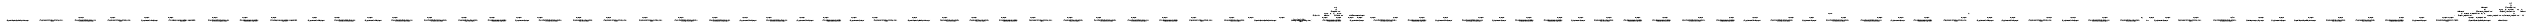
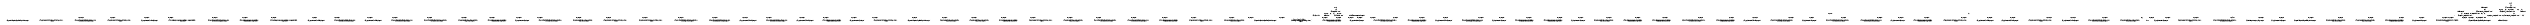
  digraph {
    n1 [label="(Call,assert(exception != (ExceptionInfo *) NULL))"]
    n2 [label="(Call,exception != (ExceptionInfo *) NULL)"]
    n3 [label="(MethodReturn,static Block *)"]
    n4 [label="(Block,)"]
    n5 [label="(Call,CloneImage(image,image->extract_info.width,1,MagickFalse,\n    exception))"]
    n6 [label="(Call,OpenBlob(image_info,image,ReadBinaryBlobMode,exception))"]
    n7 [label="(Call,(ExceptionInfo *) NULL)"]
    n8 [label="(Call,(Image *) NULL)"]
    n9 [label="(Identifier,NULL)"]
    n10 [label="(Call,(QuantumInfo *) NULL)"]
    n11 [label="(MethodParameterIn,ExceptionInfo *exception)"]
    n12 [label="(Call,SyncAuthenticPixels(image,exception))"]
    n13 [label="(Call,GetAuthenticPixels(canvas_image,0,0,canvas_image->columns,1,\n              exception))"]
    n14 [label="(Call,GetVirtualPixels(canvas_image,canvas_image->extract_info.x,0,\n                canvas_image->columns,1,exception))"]
    n15 [label="(Call,InheritException(exception,&image->exception))"]
    n16 [label="(Call,SyncAuthenticPixels(image,exception))"]
    n17 [label="(Call,OpenBlob(image_info,image,ReadBinaryBlobMode,exception))"]
    n18 [label="(Call,GetAuthenticPixels(image,0,y-image->extract_info.y,\n                image->columns,1,exception))"]
    n19 [label="(Call,GetAuthenticPixels(image,0,y-image->extract_info.y,\n                  image->columns,1,exception))"]
    n20 [label="(Call,ThrowFileException(exception,CorruptImageError,\n                    \"UnexpectedEndOfFile\",image->filename))"]
    n21 [label="(Call,SyncAuthenticPixels(image,exception))"]
    n22 [label="(Call,OpenBlob(image_info,image,ReadBinaryBlobMode,exception))"]
    n23 [label="(Call,GetAuthenticPixels(canvas_image,0,0,canvas_image->columns,1,\n            exception))"]
    n24 [label="(Call,ImportQuantumPixels(canvas_image,(CacheView *) NULL,\n            quantum_info,RedQuantum,pixels,exception))"]
    n25 [label="(Call,GetAuthenticPixels(canvas_image,0,0,canvas_image->columns,1,\n                exception))"]
    n26 [label="(Call,SyncAuthenticPixels(canvas_image,exception))"]
    n27 [label="(Call,ThrowFileException(exception,CorruptImageError,\"UnexpectedEndOfFile\",\n          image->filename))"]
    n28 [label="(Call,ImportQuantumPixels(canvas_image,(CacheView *) NULL,\n              quantum_info,quantum_type,pixels,exception))"]
    n29 [label="(Call,ThrowFileException(exception,CorruptImageError,\n                \"UnexpectedEndOfFile\",image->filename))"]
    n30 [label="(Call,ThrowFileException(exception,CorruptImageError,\"UnexpectedEndOfFile\",\n            image->filename))"]
    n31 [label="(Call,SyncAuthenticPixels(canvas_image,exception))"]
    n32 [label="(Call,ImportQuantumPixels(canvas_image,(CacheView *) NULL,\n                quantum_info,BlueQuantum,pixels,exception))"]
    n33 [label="(Call,SyncAuthenticPixels(canvas_image,exception))"]
    n34 [label="(Call,ImportQuantumPixels(canvas_image,(CacheView *) NULL,\n            quantum_info,RedQuantum,pixels,exception))"]
    n35 [label="(Call,GetVirtualPixels(canvas_image,canvas_image->extract_info.x,0,\n                canvas_image->columns,1,exception))"]
    n36 [label="(Call,GetAuthenticPixels(image,0,y-image->extract_info.y,\n                    image->columns,1,exception))"]
    n37 [label="(Call,ThrowFileException(exception,CorruptImageError,\n                \"UnexpectedEndOfFile\",image->filename))"]
    n38 [label="(Call,SyncAuthenticPixels(image,exception))"]
    n39 [label="(Call,GetVirtualPixels(canvas_image,canvas_image->extract_info.x,0,\n                canvas_image->columns,1,exception))"]
    n40 [label="(Call,GetAuthenticPixels(image,0,y-image->extract_info.y,\n                image->columns,1,exception))"]
    n41 [label="(Call,GetAuthenticPixels(canvas_image,0,0,canvas_image->columns,1,\n            exception))"]
    n42 [label="(Call,GetAuthenticPixels(canvas_image,0,0,canvas_image->columns,1,\n            exception))"]
    n43 [label="(Call,GetVirtualPixels(canvas_image,canvas_image->extract_info.x,0,\n                canvas_image->columns,1,exception))"]
    n44 [label="(Call,ImportQuantumPixels(canvas_image,(CacheView *) NULL,\n            quantum_info,GreenQuantum,pixels,exception))"]
    n45 [label="(Call,SyncAuthenticPixels(canvas_image,exception))"]
    n46 [label="(Call,ImportQuantumPixels(canvas_image,(CacheView *) NULL,\n            quantum_info,BlueQuantum,pixels,exception))"]
    n47 [label="(Call,SyncAuthenticPixels(canvas_image,exception))"]
    n48 [label="(Call,ThrowFileException(exception,CorruptImageError,\n                \"UnexpectedEndOfFile\",image->filename))"]
    n49 [label="(Call,SyncAuthenticPixels(image,exception))"]
    n50 [label="(Call,GetAuthenticPixels(canvas_image,0,0,canvas_image->columns,1,\n            exception))"]
    n51 [label="(Call,OpenBlob(image_info,image,ReadBinaryBlobMode,exception))"]
    n52 [label="(Call,GetAuthenticPixels(image,0,y-image->extract_info.y,\n                    image->columns,1,exception))"]
    n53 [label="(Call,GetAuthenticPixels(image,0,y-image->extract_info.y,\n                image->columns,1,exception))"]
    n54 [label="(Call,ThrowFileException(exception,CorruptImageError,\n                \"UnexpectedEndOfFile\",image->filename))"]
    n55 [label="(Call,GetAuthenticPixels(canvas_image,0,0,canvas_image->columns,1,\n                exception))"]
    n56 [label="(Call,GetAuthenticPixels(image,0,y-image->extract_info.y,\n                image->columns,1,exception))"]
    n57 [label="(Call,GetVirtualPixels(canvas_image,canvas_image->extract_info.x,\n                  0,canvas_image->columns,1,exception))"]
    n58 [label="(Call,ImportQuantumPixels(canvas_image,(CacheView *) NULL,\n            quantum_info,BlueQuantum,pixels,exception))"]
    n59 [label="(Call,ThrowFileException(exception,CorruptImageError,\n                  \"UnexpectedEndOfFile\",image->filename))"]
    n60 [label="(Call,GetAuthenticPixels(canvas_image,0,0,canvas_image->columns,1,\n            exception))"]
    n61 [label="(Call,QueueAuthenticPixels(image,0,y-image->extract_info.y,\n                image->columns,1,exception))"]
    n62 [label="(Call,OpenBlob(image_info,image,ReadBinaryBlobMode,exception))"]
    n63 [label="(Call,GetVirtualPixels(canvas_image,\n                    canvas_image->extract_info.x,0,canvas_image->columns,1,\n                    exception))"]
    n64 [label="(Call,ThrowFileException(exception,CorruptImageError,\n                      \"UnexpectedEndOfFile\",image->filename))"]
    n65 [label="(Call,SyncAuthenticPixels(image,exception))"]
    n66 [label="(Call,GetVirtualPixels(canvas_image,canvas_image->extract_info.x,0,\n                canvas_image->columns,1,exception))"]
    n67 [label="(Call,ThrowFileException(exception,CorruptImageError,\n                \"UnexpectedEndOfFile\",image->filename))"]
    n68 [label="(Call,SyncAuthenticPixels(canvas_image,exception))"]
    n69 [label="(Call,ImportQuantumPixels(canvas_image,(CacheView *) NULL,\n                quantum_info,AlphaQuantum,pixels,exception))"]
    n70 [label="(Call,SyncAuthenticPixels(image,exception))"]
    n71 [label="(Call,ThrowFileException(exception,CorruptImageError,\n                    \"UnexpectedEndOfFile\",image->filename))"]
    n72 [label="(Call,ThrowFileException(exception,CorruptImageError,\n                \"UnexpectedEndOfFile\",image->filename))"]
    n73 [label="(Call,SyncAuthenticPixels(image,exception))"]
    n74 [label="(Call,GetAuthenticPixels(image,0,y-image->extract_info.y,\n                image->columns,1,exception))"]
    n75 [label="(Call,ThrowFileException(exception,CorruptImageError,\n                  \"UnexpectedEndOfFile\",image->filename))"]
    n76 [label="(Call,ThrowFileException(exception,CorruptImageError,\n                \"UnexpectedEndOfFile\",image->filename))"]
    n77 [label="(Call,GetVirtualPixels(canvas_image,canvas_image->extract_info.x,0,\n                canvas_image->columns,1,exception))"]
    n78 [label="(Call,ThrowFileException(exception,CorruptImageError,\n                \"UnexpectedEndOfFile\",image->filename))"]
    n79 [label="(Call,SyncAuthenticPixels(canvas_image,exception))"]
    n80 [label="(Call,GetVirtualPixels(canvas_image,canvas_image->extract_info.x,\n                    0,canvas_image->columns,1,exception))"]
    n81 [label="(Call,SyncAuthenticPixels(image,exception))"]
    n82 [label="(Call,GetVirtualPixels(canvas_image,canvas_image->extract_info.x,0,\n                canvas_image->columns,1,exception))"]
    n83 [label="(Call,ImportQuantumPixels(canvas_image,(CacheView *) NULL,\n            quantum_info,GreenQuantum,pixels,exception))"]
    n84 [label="(Call,SyncAuthenticPixels(image,exception))"]
    n85 [label="(Call,ThrowFileException(exception,CorruptImageError,\n                  \"UnexpectedEndOfFile\",image->filename))"]
    n86 [label="(Call,GetAuthenticPixels(canvas_image,0,0,canvas_image->columns,1,\n            exception))"]
    n87 [label="(Call,SyncAuthenticPixels(canvas_image,exception))"]
    n88 [label="(Call,SyncAuthenticPixels(canvas_image,exception))"]
    n89 [label="(Call,GetAuthenticPixels(canvas_image,0,0,canvas_image->columns,1,\n            exception))"]
    n90 [label="(Call,SyncAuthenticPixels(canvas_image,exception))"]
    n91 [label="(Call,ImportQuantumPixels(canvas_image,(CacheView *) NULL,\n            quantum_info,quantum_type,pixels,exception))"]
    n92 [label="(Call,GetAuthenticPixels(image,0,y-image->extract_info.y,\n                image->columns,1,exception))"]
    1000110
    n94 [label="(Call,(const ImageInfo *) NULL)"]
    n95 [label="(Call,image_info != (const ImageInfo *) NULL)"]
    n96 [label="(Identifier,NULL)"]
    n97 [label="(Identifier,exception)"]
    n98 [label="(Identifier,exception)"]
    1000156
    1000129
    n1 -> n2 [label="DDG: "]
    n1 -> n3 [label="DDG: assert(exception != (ExceptionInfo *) NULL)"]
    n1 -> n3 [label="DDG: exception != (ExceptionInfo *) NULL"]
    n1 -> n4 [label="AST: "]
    n2 -> n1 [label="AST: "]
    n2 -> n1 [label="DDG: exception"]
    n2 -> n1 [label="DDG: (ExceptionInfo *) NULL"]
    n2 -> n3 [label="DDG: (ExceptionInfo *) NULL"]
    n2 -> n5 [label="DDG: exception"]
    n2 -> n6 [label="DDG: exception"]
    n7 -> n2 [label="AST: "]
    n7 -> n2 [label="DDG: NULL"]
    n7 -> n8 [label="DDG: NULL"]
    n7 -> n9 [label="CFG: "]
    n7 -> n10 [label="DDG: NULL"]
    n9 -> n7 [label="AST: "]
+   n11 -> n3 [label="DDG: exception"]
    n11 -> n5 [label="DDG: exception"]
    n11 -> n6 [label="DDG: exception"]
    n11 -> n12 [label="DDG: exception"]
    n11 -> n13 [label="DDG: exception"]
    n11 -> n14 [label="DDG: exception"]
    n11 -> n15 [label="DDG: assert"]
    n11 -> n16 [label="DDG: exception"]
    n11 -> n17 [label="DDG: exception"]
    n11 -> n18 [label="DDG: exception"]
    n11 -> n19 [label="DDG: exception"]
    n11 -> n20 [label="DDG: exception"]
    n11 -> n21 [label="DDG: exception"]
    n11 -> n22 [label="DDG: exception"]
    n11 -> n23 [label="DDG: exception"]
    n11 -> n24 [label="DDG: exception"]
    n11 -> n25 [label="DDG: exception"]
    n11 -> n26 [label="DDG: exception"]
    n11 -> n27 [label="DDG: exception"]
    n11 -> n28 [label="DDG: exception"]
    n11 -> n29 [label="DDG: exception"]
    n11 -> n30 [label="DDG: exception"]
    n11 -> n31 [label="DDG: exception"]
    n11 -> n32 [label="DDG: exception"]
    n11 -> n33 [label="DDG: exception"]
    n11 -> n34 [label="DDG: exception"]
    n11 -> n35 [label="DDG: exception"]
    n11 -> n36 [label="DDG: exception"]
    n11 -> n37 [label="DDG: exception"]
    n11 -> n38 [label="DDG: exception"]
    n11 -> n39 [label="DDG: exception"]
    n11 -> n40 [label="DDG: exception"]
    n11 -> n41 [label="DDG: exception"]
    n11 -> n42 [label="DDG: exception"]
    n11 -> n43 [label="DDG: exception"]
    n11 -> n44 [label="DDG: exception"]
    n11 -> n45 [label="DDG: exception"]
    n11 -> n46 [label="DDG: exception"]
    n11 -> n47 [label="DDG: exception"]
    n11 -> n48 [label="DDG: exception"]
    n11 -> n49 [label="DDG: exception"]
    n11 -> n50 [label="DDG: exception"]
    n11 -> n51 [label="DDG: exception"]
    n11 -> n52 [label="DDG: exception"]
    n11 -> n53 [label="DDG: exception"]
    n11 -> n54 [label="DDG: exception"]
    n11 -> n55 [label="DDG: exception"]
    n11 -> n56 [label="DDG: exception"]
    n11 -> n57 [label="DDG: exception"]
    n11 -> n58 [label="DDG: exception"]
    n11 -> n59 [label="DDG: exception"]
    n11 -> n60 [label="DDG: exception"]
    n11 -> n61 [label="DDG: exception"]
    n11 -> n62 [label="DDG: exception"]
    n11 -> n63 [label="DDG: exception"]
    n11 -> n64 [label="DDG: exception"]
    n11 -> n65 [label="DDG: exception"]
    n11 -> n66 [label="DDG: exception"]
    n11 -> n67 [label="DDG: exception"]
    n11 -> n68 [label="DDG: exception"]
    n11 -> n69 [label="DDG: exception"]
    n11 -> n70 [label="DDG: exception"]
    n11 -> n71 [label="DDG: exception"]
    n11 -> n72 [label="DDG: exception"]
    n11 -> n73 [label="DDG: exception"]
    n11 -> n74 [label="DDG: exception"]
    n11 -> n75 [label="DDG: exception"]
    n11 -> n76 [label="DDG: exception"]
    n11 -> n77 [label="DDG: exception"]
    n11 -> n78 [label="DDG: exception"]
    n11 -> n79 [label="DDG: exception"]
    n11 -> n80 [label="DDG: exception"]
    n11 -> n81 [label="DDG: exception"]
    n11 -> n82 [label="DDG: exception"]
    n11 -> n83 [label="DDG: exception"]
    n11 -> n84 [label="DDG: exception"]
    n11 -> n85 [label="DDG: exception"]
    n11 -> n86 [label="DDG: exception"]
    n11 -> n87 [label="DDG: exception"]
    n11 -> n88 [label="DDG: exception"]
    n11 -> n89 [label="DDG: exception"]
    n11 -> n90 [label="DDG: exception"]
    n11 -> n91 [label="DDG: exception"]
    n11 -> n92 [label="DDG: exception"]
    n11 -> 1000110 [label="CFG: "]
    n94 -> n1 [label="DDG: NULL"]
    n94 -> n95 [label="AST: "]
    n94 -> n95 [label="DDG: NULL"]
    n94 -> n96 [label="CFG: "]
    n95 -> n94 [label="CFG: "]
    n96 -> n94 [label="AST: "]
    n97 -> n1 [label="CFG: "]
    n98 -> n2 [label="AST: "]
    1000156 -> n7 [label="AST: "]
    1000129 -> n94 [label="AST: "]
  }
